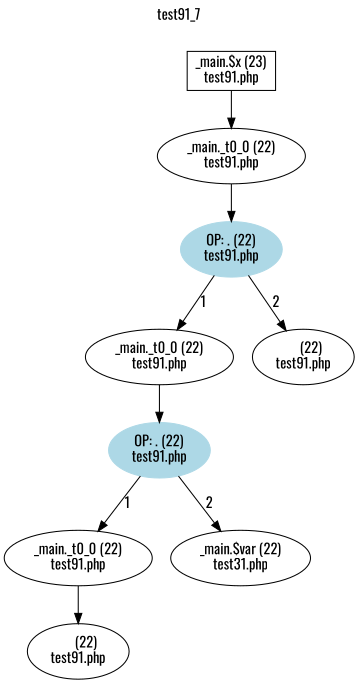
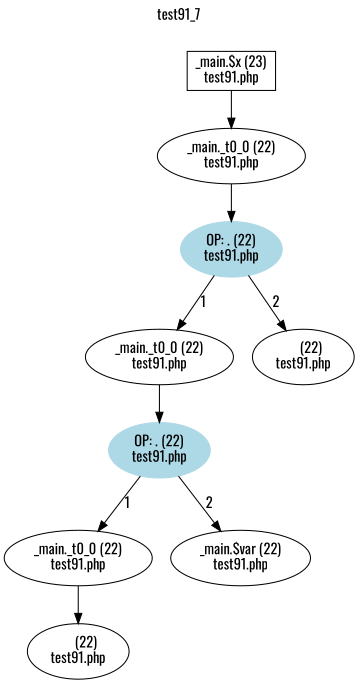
  digraph {
    fontname=Oswald
    label=test91_7
    labelloc=t
    node [fontname=Oswald shape=ellipse]
    edge [fontname=Oswald]
    n1 [label="_main.$x (23)\ntest91.php" shape=box]
    n2 [label="_main._t0_0 (22)\ntest91.php"]
    n3 [color=lightblue label="OP: . (22)\ntest91.php" style=filled]
    n4 [label="_main._t0_0 (22)\ntest91.php"]
    n5 [label="     (22)\ntest91.php"]
    n6 [color=lightblue label="OP: . (22)\ntest91.php" style=filled]
    n7 [label="_main._t0_0 (22)\ntest91.php"]
-   n8 [label="_main.$var (22)\ntest31.php"]
+   n8 [label="_main.$var (22)\ntest91.php"]
    n9 [label="     (22)\ntest91.php"]
    n1 -> n2
    n2 -> n3
    n3 -> n4 [label=1]
    n3 -> n5 [label=2]
    n4 -> n6
    n6 -> n7 [label=1]
    n6 -> n8 [label=2]
    n7 -> n9
  }
